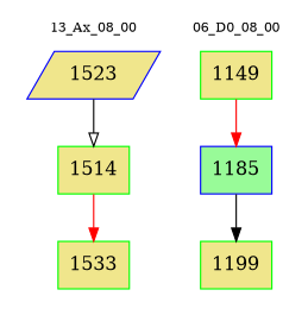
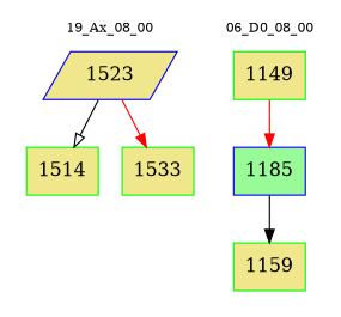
  digraph {
    node [color=green fillcolor=khaki shape=box style=filled]
    edge [arrowhead=normal color=black]
    n1 [color=blue label=1523 shape=parallelogram]
    n2 [label=1514]
    n3 [label=1533]
    n4 [color=blue fillcolor=palegreen label=1185]
    n5 [label=1149]
-   n6 [label=1199]
+   n6 [label=1159]
    subgraph cluster_1 {
      color=white
      fontsize=10
-     label="13_Ax_08_00"
+     label="19_Ax_08_00"
      n1
      n2
      n3
    }
    subgraph cluster_2 {
      color=white
      fontsize=10
      label="06_D0_08_00"
      n4
      n5
      n6
    }
    n1 -> n2 [arrowhead=onormal]
-   n2 -> n3 [color=red]
+   n1 -> n3 [color=red]
    n4 -> n6
    n5 -> n4 [color=red]
  }
